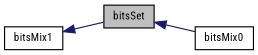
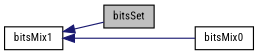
  digraph {
    fontname="Roboto Condensed"
    rankdir=LR
    node [color=black fillcolor=white fontname="Roboto Condensed" fontsize=10 shape=record style=filled]
    edge [color=midnightblue dir=back fontname="Roboto Condensed" fontsize=10 labelfontname=Helvetica labelfontsize=10 style=solid]
    n1 [fillcolor=grey75 fontcolor=black height=0.2 label=bitsSet width=0.4]
    n2 [height=0.2 label=bitsMix0 width=0.4]
    n3 [height=0.2 label=bitsMix1 width=0.4]
-   n1 -> n2
+   n3 -> n2
    n3 -> n1
  }
